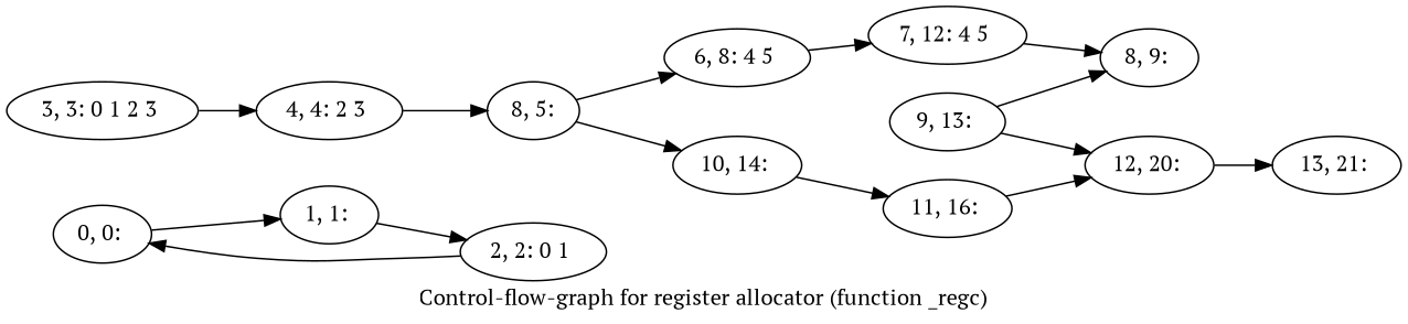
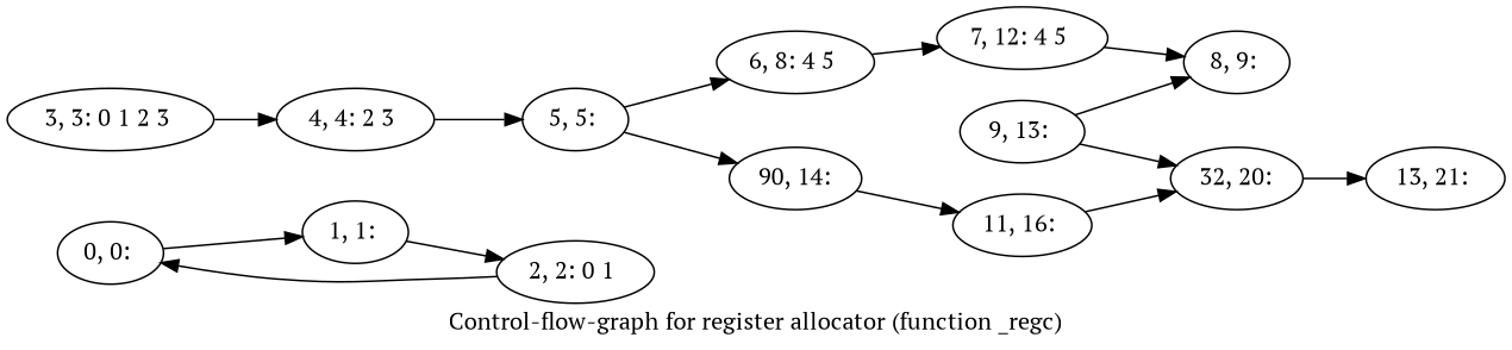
  digraph {
    fontname="PT Serif"
    label="Control-flow-graph for register allocator (function _regc)"
    rankdir=LR
    node [fontname="PT Serif"]
    edge [fontname="PT Serif"]
    n1 [label="0, 0: "]
    n2 [label="1, 1: "]
    n3 [label="2, 2: 0 1 "]
    n4 [label="3, 3: 0 1 2 3 "]
    n5 [label="4, 4: 2 3 "]
-   n6 [label="8, 5:"]
+   n6 [label="5, 5: "]
    n7 [label="6, 8: 4 5 "]
-   n8 [label="10, 14: "]
+   n8 [label="90, 14:"]
    n9 [label="7, 12: 4 5 "]
    n10 [label="11, 16: "]
    n11 [label="8, 9: "]
    n12 [label="9, 13: "]
-   n13 [label="12, 20: "]
+   n13 [label="32, 20:"]
    n14 [label="13, 21: "]
    n1 -> n2
    n2 -> n3
    n3 -> n1
    n4 -> n5
    n5 -> n6
    n6 -> n7
    n6 -> n8
    n7 -> n9
    n8 -> n10
    n9 -> n11
    n10 -> n13
    n12 -> n11
    n12 -> n13
    n13 -> n14
  }
